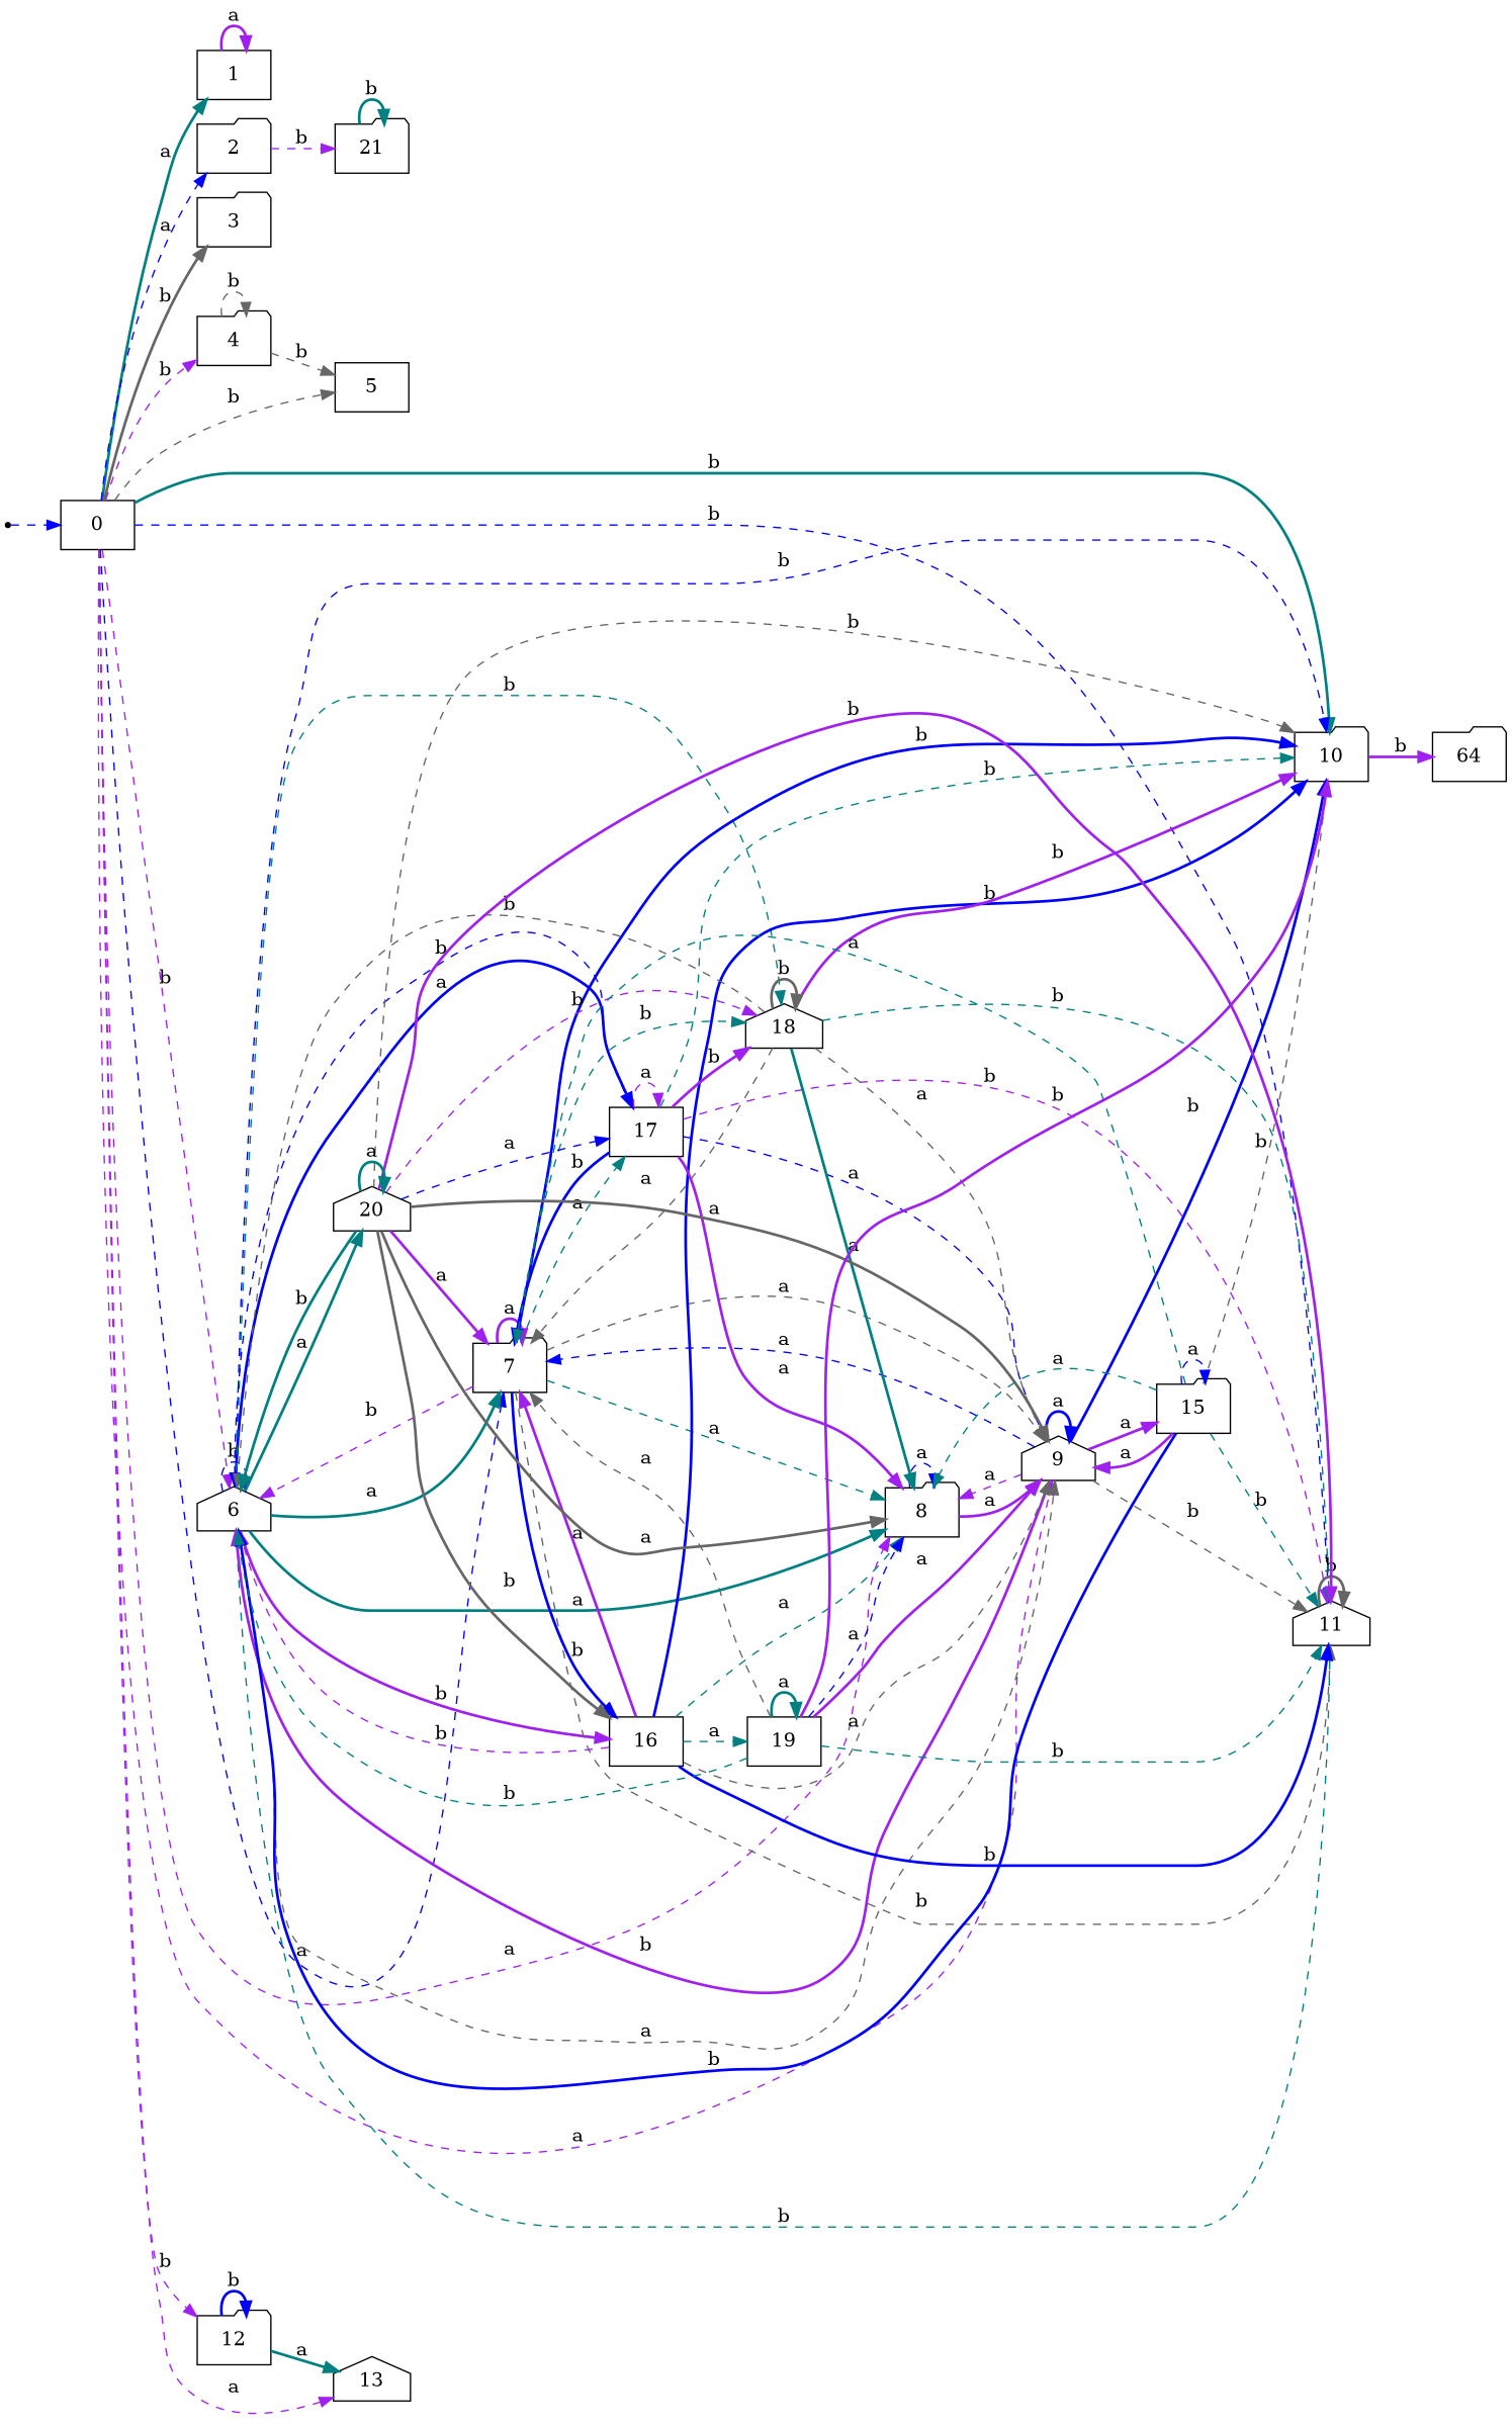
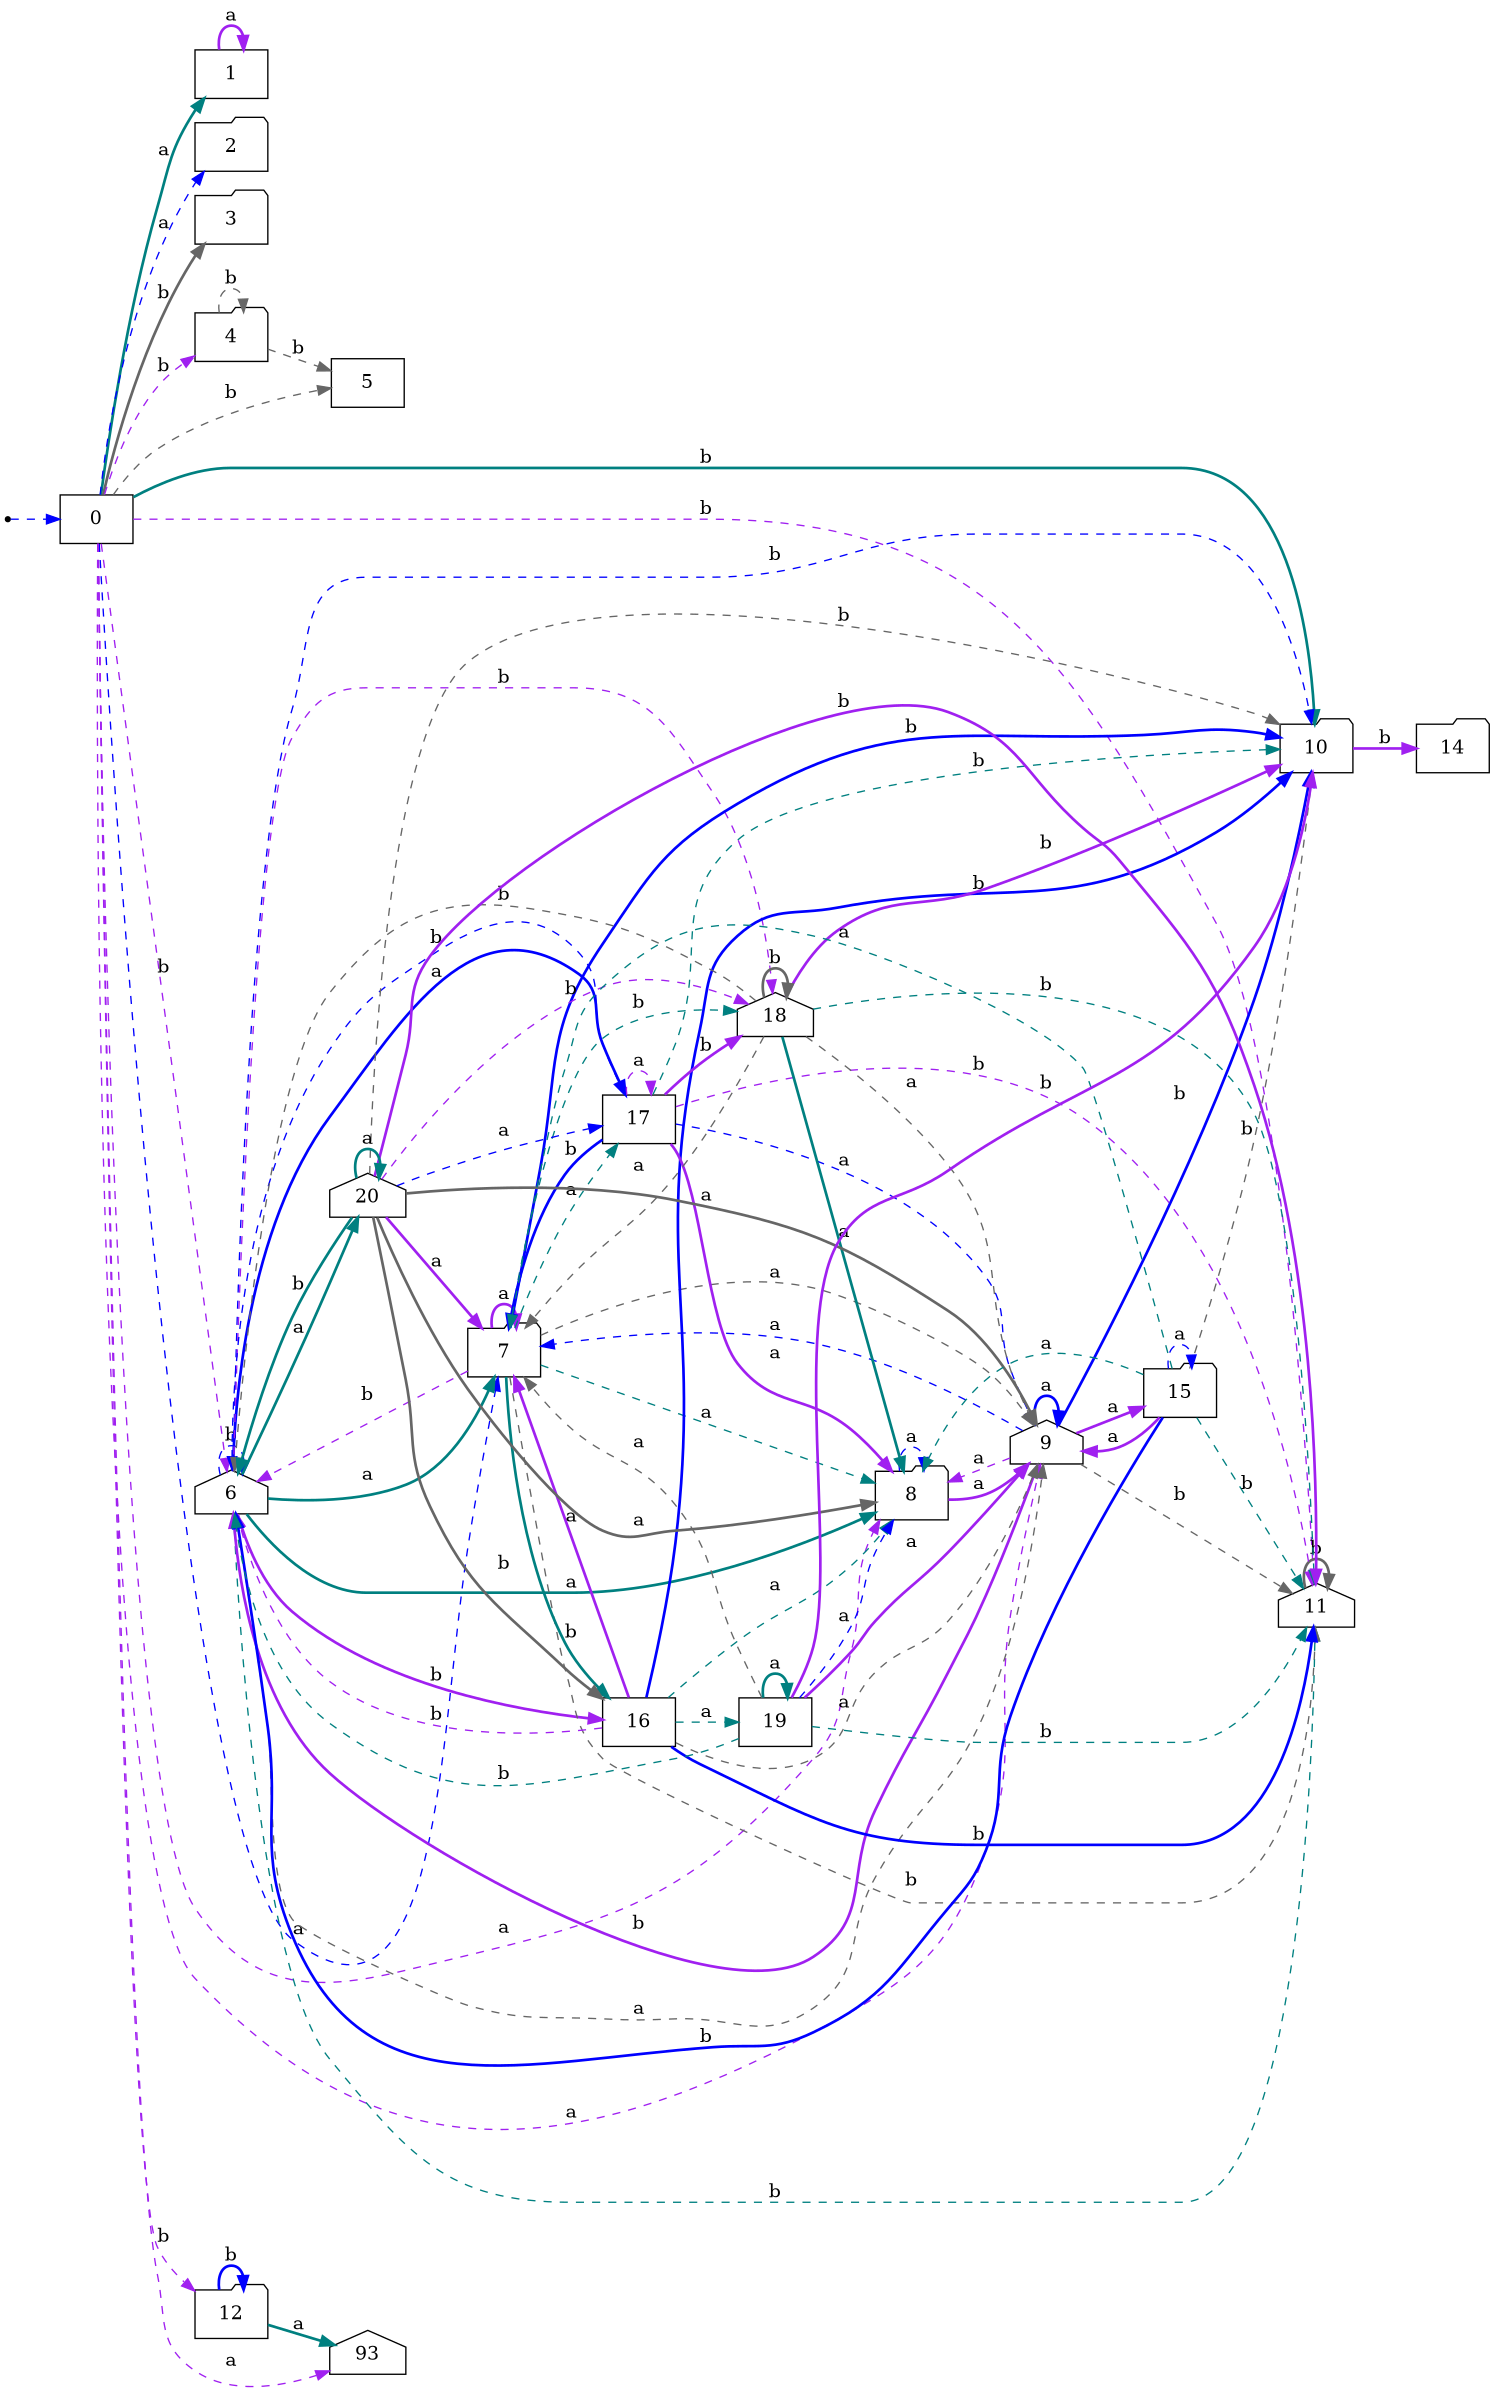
  digraph {
    rankdir=LR
    node [shape=folder]
    edge [color=purple style=dashed]
    dummy0 [shape=point]
    0 [shape=box]
    1 [shape=box]
    2
    3
    4
    5 [shape=box]
    6 [shape=house]
    7
    8
    9 [shape=house]
    10
    11 [shape=house]
    12
-   13 [shape=house]
-   21
+   13 [shape=house label=93]
    16 [shape=box]
    17 [shape=box]
    18 [shape=house]
    20 [shape=house]
    15
-   14 [label=64]
+   14
    19 [shape=box]
    dummy0 -> 0 [color=blue]
    0 -> 1 [color=teal label=a style=bold]
    0 -> 2 [color=blue label=a]
    0 -> 3 [color=gray40 label=b style=bold]
    0 -> 4 [label=b]
    0 -> 5 [color=gray40 label=b]
    0 -> 6 [label=b]
    0 -> 7 [color=blue label=a]
    0 -> 8 [label=a]
    0 -> 9 [label=a]
    0 -> 10 [color=teal label=b style=bold]
-   0 -> 11 [color=blue label=b]
+   0 -> 11 [label=b]
    0 -> 12 [label=b]
    0 -> 13 [label=a]
    1 -> 1 [label=a style=bold]
-   2 -> 21 [label=b]
    4 -> 4 [color=gray40 label=b]
    4 -> 5 [color=gray40 label=b]
    6 -> 6 [color=blue label=b]
    6 -> 7 [color=teal label=a style=bold]
    6 -> 8 [color=teal label=a style=bold]
    6 -> 9 [color=gray40 label=a]
    6 -> 10 [color=blue label=b]
    6 -> 11 [color=teal label=b]
    6 -> 16 [label=b style=bold]
    6 -> 17 [color=blue label=a style=bold]
-   6 -> 18 [color=teal label=b]
+   6 -> 18 [label=b]
    6 -> 20 [color=teal label=a style=bold]
    7 -> 6 [label=b]
    7 -> 7 [label=a style=bold]
    7 -> 8 [color=teal label=a]
    7 -> 9 [color=gray40 label=a]
    7 -> 10 [color=blue label=b style=bold]
    7 -> 11 [color=gray40 label=b]
-   7 -> 16 [color=blue label=b style=bold]
+   7 -> 16 [color=teal label=b style=bold]
    7 -> 17 [color=teal label=a]
    7 -> 18 [color=teal label=b]
    8 -> 8 [color=blue label=a]
    8 -> 9 [label=a style=bold]
    9 -> 6 [label=b style=bold]
    9 -> 7 [color=blue label=a]
    9 -> 8 [label=a]
    9 -> 9 [color=blue label=a style=bold]
    9 -> 10 [color=blue label=b style=bold]
    9 -> 11 [color=gray40 label=b]
    9 -> 15 [label=a style=bold]
    10 -> 14 [label=b style=bold]
    11 -> 11 [color=gray40 label=b style=bold]
    12 -> 12 [color=blue label=b style=bold]
    12 -> 13 [color=teal label=a style=bold]
-   21 -> 21 [color=teal label=b style=bold]
    16 -> 6 [label=b]
    16 -> 7 [label=a style=bold]
    16 -> 8 [color=teal label=a]
    16 -> 9 [color=gray40 label=a]
    16 -> 10 [color=blue label=b style=bold]
    16 -> 11 [color=blue label=b style=bold]
    16 -> 19 [color=teal label=a]
    17 -> 6 [color=blue label=b]
    17 -> 7 [color=blue label=b style=bold]
    17 -> 8 [label=a style=bold]
    17 -> 9 [color=blue label=a]
    17 -> 10 [color=teal label=b]
    17 -> 11 [label=b]
    17 -> 17 [label=a]
    17 -> 18 [label=b style=bold]
    18 -> 6 [color=gray40 label=b]
    18 -> 7 [color=gray40 label=a]
    18 -> 8 [color=teal label=a style=bold]
    18 -> 9 [color=gray40 label=a]
    18 -> 10 [label=b style=bold]
    18 -> 11 [color=teal label=b]
    18 -> 18 [color=gray40 label=b style=bold]
    20 -> 6 [color=teal label=b style=bold]
    20 -> 7 [label=a style=bold]
    20 -> 8 [color=gray40 label=a style=bold]
    20 -> 9 [color=gray40 label=a style=bold]
    20 -> 10 [color=gray40 label=b]
    20 -> 11 [label=b style=bold]
    20 -> 16 [color=gray40 label=b style=bold]
    20 -> 17 [color=blue label=a]
    20 -> 18 [label=b]
    20 -> 20 [color=teal label=a style=bold]
    15 -> 6 [color=blue label=b style=bold]
    15 -> 7 [color=teal label=a]
    15 -> 8 [color=teal label=a]
    15 -> 9 [label=a style=bold]
    15 -> 10 [color=gray40 label=b]
    15 -> 11 [color=teal label=b]
    15 -> 15 [color=blue label=a]
    19 -> 6 [color=teal label=b]
    19 -> 7 [color=gray40 label=a]
    19 -> 8 [color=blue label=a]
    19 -> 9 [label=a style=bold]
    19 -> 10 [label=b style=bold]
    19 -> 11 [color=teal label=b]
    19 -> 19 [color=teal label=a style=bold]
  }
